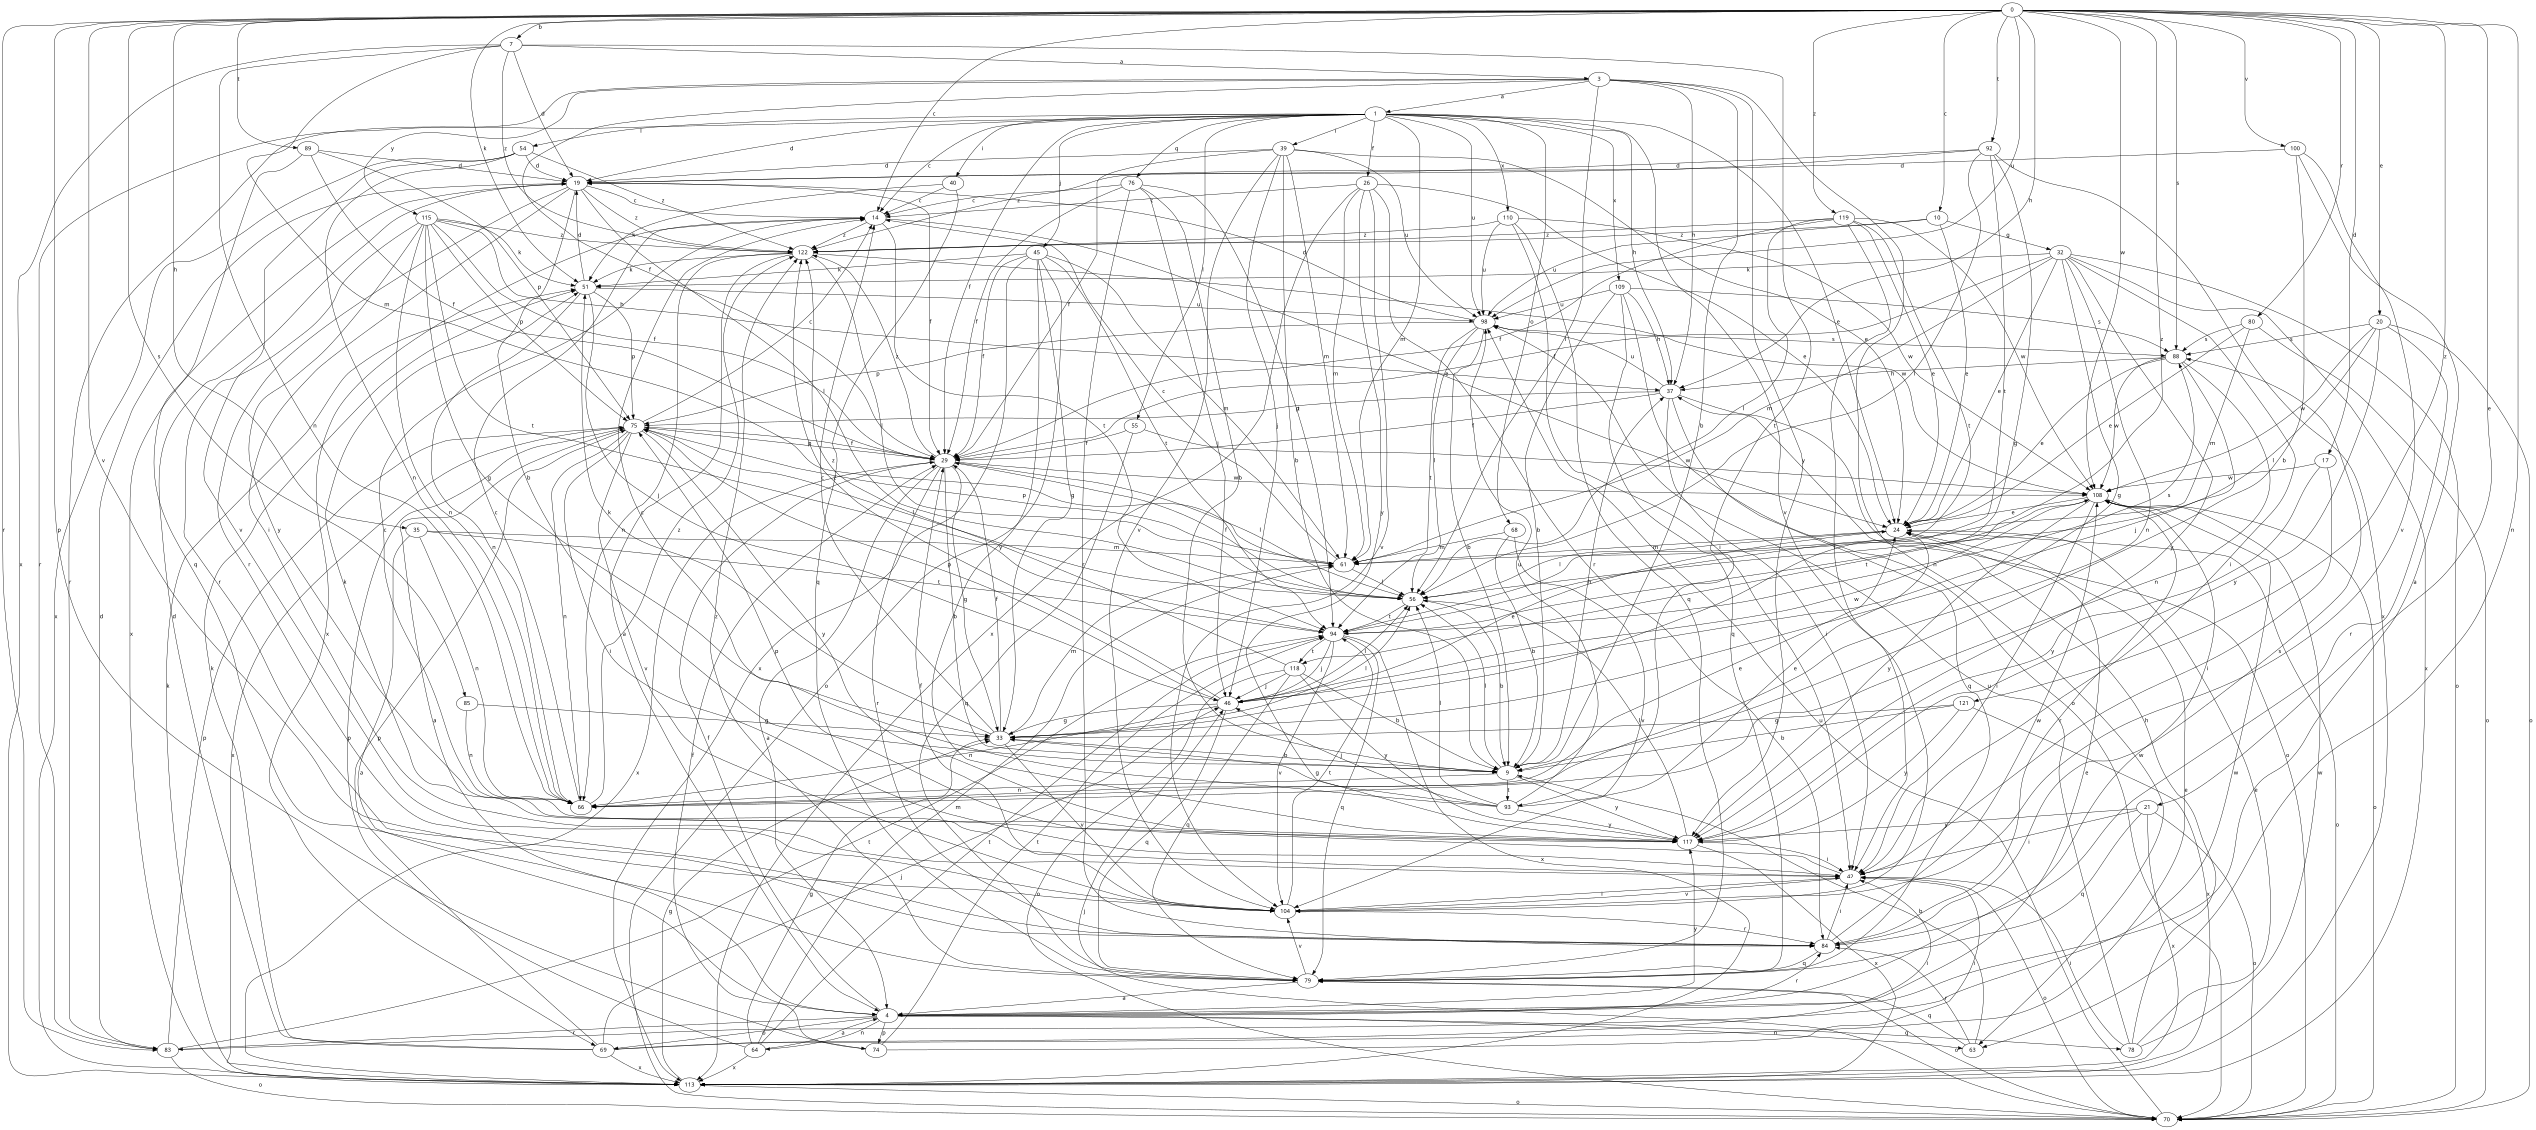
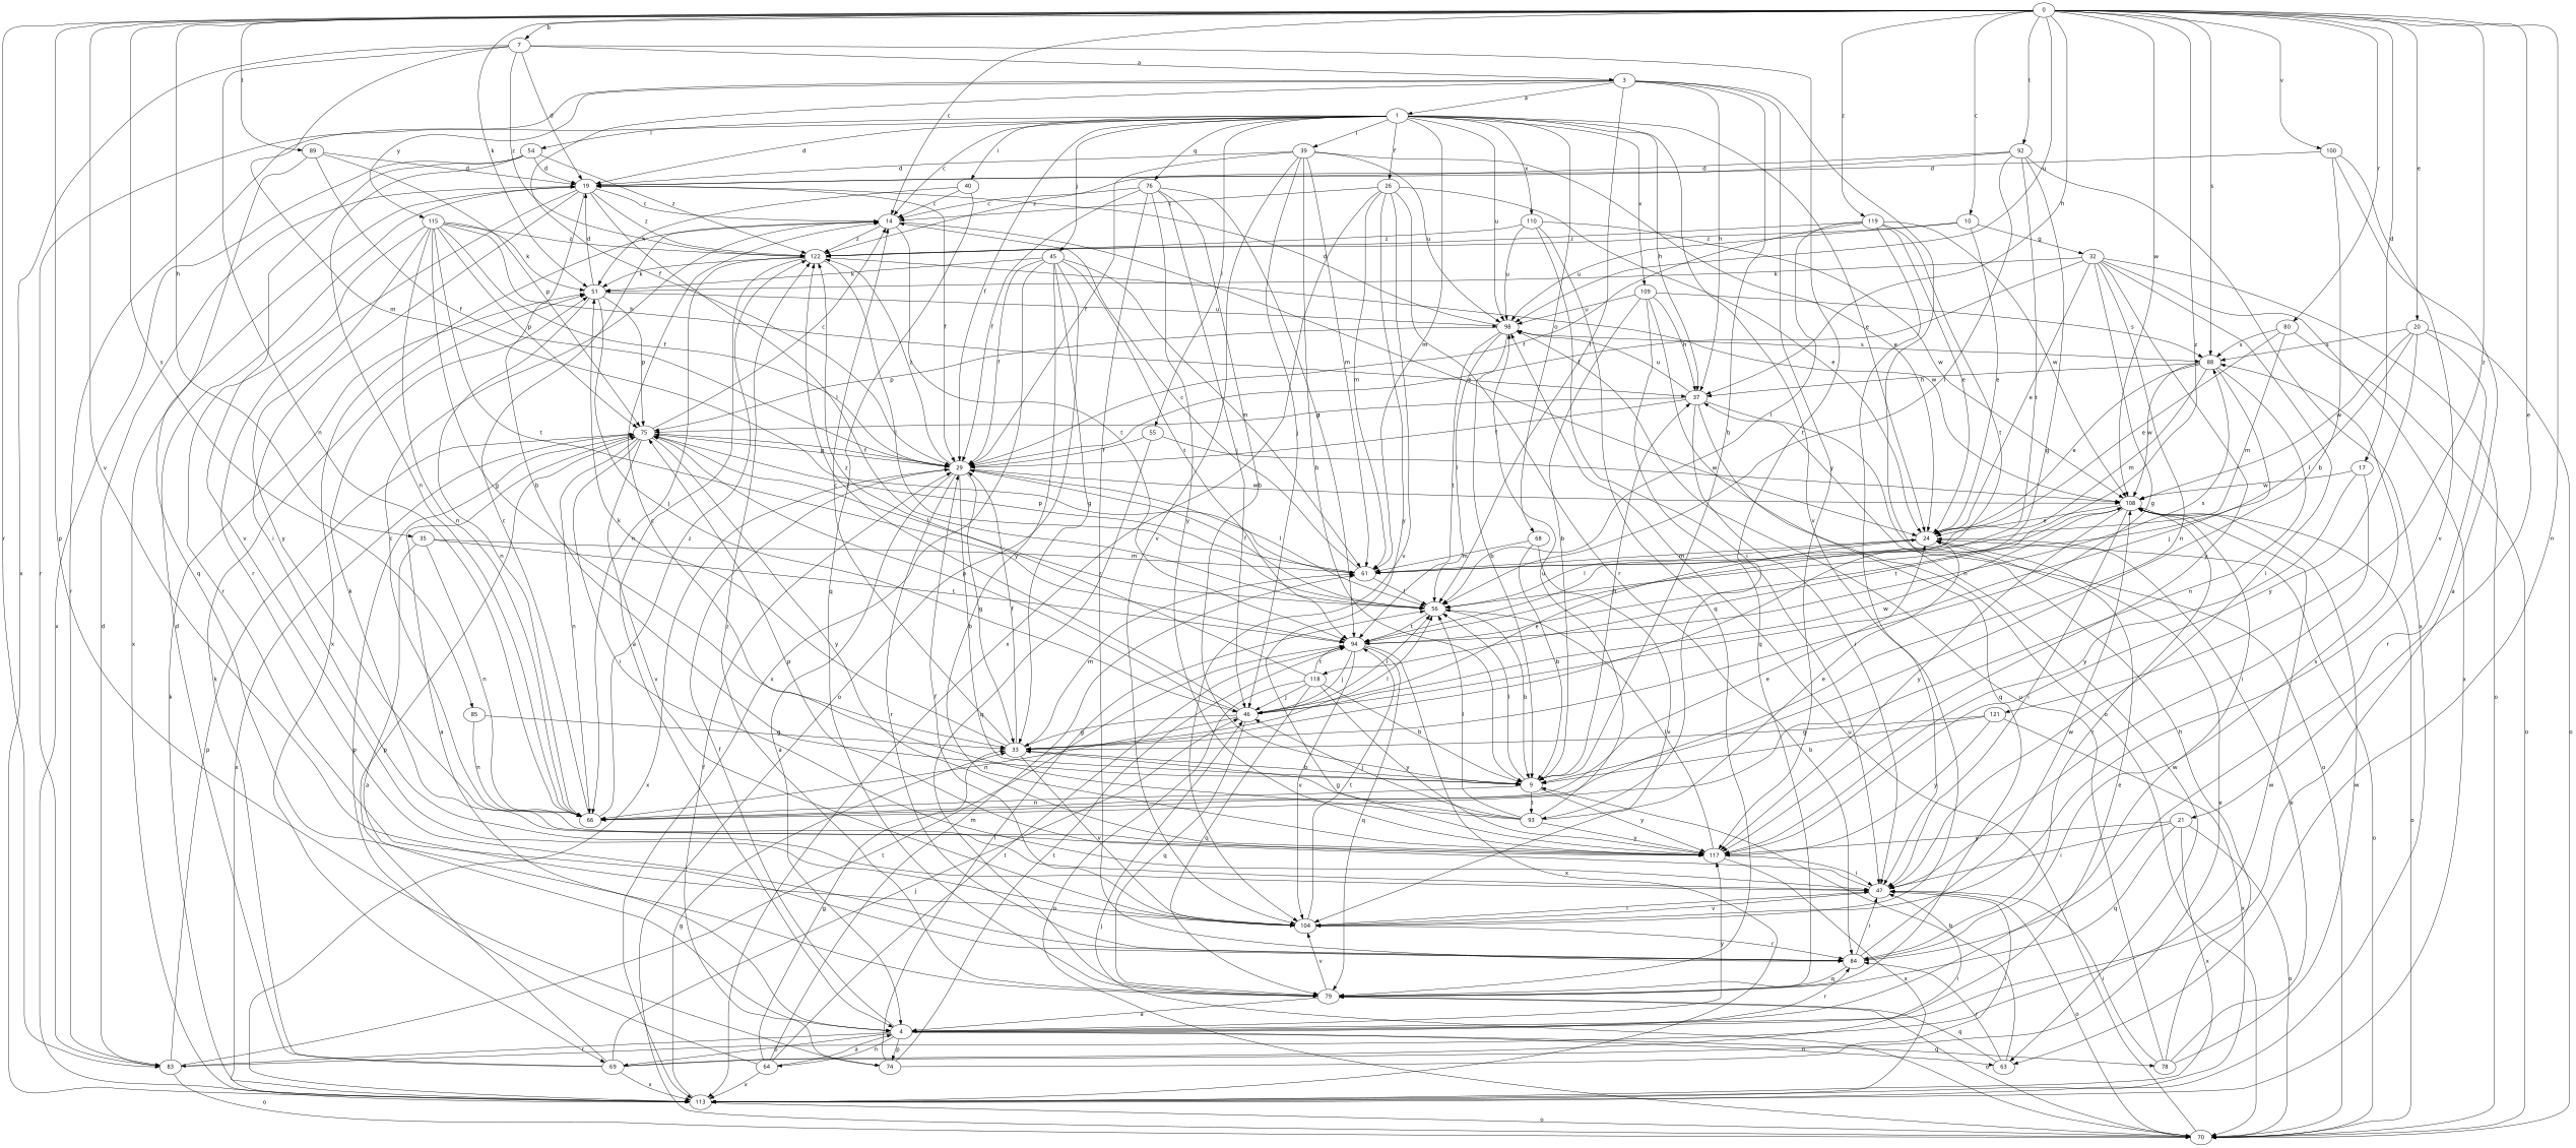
  strict digraph {
    fontname="Noto Sans"
    node [fontname="Noto Sans"]
    edge [fontname="Noto Sans"]
    0
    7
    10
    14
    17
    20
    21
    35
    37
    51
    63
    74
    80
    83
    85
    88
    89
    92
    98
    100
    104
    108
    118
    119
    121
    19
    61
    3
    66
    93
    113
    122
    24
    32
    69
    94
    117
    42
    56
    84
    70
    79
    4
    29
    75
    46
    9
    33
    1
    26
    39
    40
    45
    54
    55
    68
    76
    109
    110
    115
    n61 [label=64]
    78
    0 -> 7 [label=b]
    0 -> 10 [label=c]
    0 -> 14 [label=c]
    0 -> 17 [label=d]
    0 -> 20 [label=e]
    0 -> 21 [label=e]
    0 -> 35 [label=h]
    0 -> 37 [label=h]
    0 -> 51 [label=k]
    0 -> 63 [label=n]
    0 -> 74 [label=p]
    0 -> 80 [label=r]
    0 -> 83 [label=r]
    0 -> 85 [label=s]
    0 -> 88 [label=s]
    0 -> 89 [label=t]
    0 -> 92 [label=t]
    0 -> 98 [label=u]
    0 -> 100 [label=v]
    0 -> 104 [label=v]
    0 -> 108 [label=w]
    0 -> 118 [label=z]
    0 -> 119 [label=z]
    0 -> 121 [label=z]
    7 -> 19 [label=d]
    7 -> 61 [label=m]
    7 -> 3 [label=a]
    7 -> 66 [label=n]
    7 -> 93 [label=t]
    7 -> 113 [label=x]
    7 -> 122 [label=z]
    10 -> 98 [label=u]
    10 -> 122 [label=z]
    10 -> 24 [label=e]
    10 -> 32 [label=g]
    14 -> 122 [label=z]
    14 -> 24 [label=e]
    14 -> 69 [label=x]
    14 -> 94 [label=t]
    17 -> 108 [label=w]
    17 -> 117 [label=y]
    17 -> 42 [label=i]
    20 -> 88 [label=s]
    20 -> 108 [label=w]
    20 -> 117 [label=y]
    20 -> 56 [label=l]
    20 -> 84 [label=r]
    20 -> 70 [label=o]
    21 -> 113 [label=x]
    21 -> 117 [label=y]
    21 -> 42 [label=i]
    21 -> 70 [label=o]
    21 -> 79 [label=q]
    35 -> 61 [label=m]
    35 -> 66 [label=n]
    35 -> 94 [label=t]
    35 -> 4 [label=a]
    37 -> 98 [label=u]
    37 -> 42 [label=i]
    37 -> 70 [label=o]
    37 -> 79 [label=q]
    37 -> 29 [label=f]
    37 -> 75 [label=p]
    51 -> 98 [label=u]
    51 -> 19 [label=d]
    51 -> 66 [label=n]
    51 -> 75 [label=p]
    51 -> 46 [label=j]
    63 -> 84 [label=r]
    63 -> 79 [label=q]
    63 -> 9 [label=b]
    74 -> 94 [label=t]
    74 -> 42 [label=i]
+   74 -> 56 [label=l]
    74 -> 29 [label=f]
    80 -> 88 [label=s]
    80 -> 61 [label=m]
    80 -> 24 [label=e]
    80 -> 70 [label=o]
    83 -> 108 [label=w]
    83 -> 19 [label=d]
    83 -> 94 [label=t]
    83 -> 70 [label=o]
    83 -> 75 [label=p]
    85 -> 66 [label=n]
    85 -> 33 [label=g]
    88 -> 37 [label=h]
    88 -> 108 [label=w]
-   32 -> 61 [label=m]
+   88 -> 61 [label=m]
    88 -> 66 [label=n]
    88 -> 24 [label=e]
    88 -> 46 [label=j]
    89 -> 19 [label=d]
    89 -> 79 [label=q]
    89 -> 29 [label=f]
    89 -> 75 [label=p]
    92 -> 19 [label=d]
    92 -> 113 [label=x]
    92 -> 122 [label=z]
    92 -> 94 [label=t]
    92 -> 56 [label=l]
    92 -> 33 [label=g]
    98 -> 88 [label=s]
    98 -> 19 [label=d]
    98 -> 94 [label=t]
    98 -> 56 [label=l]
    98 -> 75 [label=p]
    98 -> 9 [label=b]
    100 -> 104 [label=v]
    100 -> 19 [label=d]
    100 -> 4 [label=a]
    100 -> 9 [label=b]
    104 -> 94 [label=t]
    104 -> 42 [label=i]
    104 -> 84 [label=r]
    104 -> 29 [label=f]
    108 -> 24 [label=e]
    108 -> 94 [label=t]
    108 -> 117 [label=y]
    108 -> 42 [label=i]
    108 -> 84 [label=r]
    108 -> 70 [label=o]
    118 -> 122 [label=z]
-   94 -> 118 [label=t]
+   118 -> 94 [label=t]
    118 -> 117 [label=y]
    118 -> 70 [label=o]
    118 -> 79 [label=q]
    118 -> 46 [label=j]
    118 -> 9 [label=b]
    119 -> 108 [label=w]
    119 -> 122 [label=z]
    119 -> 24 [label=e]
    119 -> 94 [label=t]
    119 -> 42 [label=i]
    119 -> 56 [label=l]
    119 -> 29 [label=f]
    121 -> 113 [label=x]
    121 -> 117 [label=y]
    121 -> 9 [label=b]
    121 -> 33 [label=g]
    19 -> 14 [label=c]
    19 -> 113 [label=x]
    19 -> 122 [label=z]
    19 -> 42 [label=i]
    19 -> 56 [label=l]
    19 -> 84 [label=r]
    19 -> 29 [label=f]
    19 -> 9 [label=b]
    61 -> 14 [label=c]
    61 -> 56 [label=l]
    61 -> 75 [label=p]
    3 -> 37 [label=h]
    3 -> 63 [label=n]
    3 -> 83 [label=r]
    3 -> 117 [label=y]
    3 -> 56 [label=l]
    3 -> 29 [label=f]
    3 -> 9 [label=b]
    3 -> 1 [label=a]
    3 -> 115 [label=y]
    66 -> 14 [label=c]
    66 -> 122 [label=z]
    66 -> 24 [label=e]
    93 -> 14 [label=c]
    93 -> 98 [label=u]
    93 -> 24 [label=e]
    93 -> 117 [label=y]
    93 -> 56 [label=l]
    93 -> 46 [label=j]
    93 -> 33 [label=g]
    113 -> 51 [label=k]
    113 -> 70 [label=o]
    113 -> 33 [label=g]
    122 -> 51 [label=k]
    122 -> 108 [label=w]
    122 -> 66 [label=n]
    122 -> 56 [label=l]
    122 -> 4 [label=a]
    24 -> 61 [label=m]
    24 -> 56 [label=l]
    24 -> 70 [label=o]
    32 -> 51 [label=k]
    32 -> 66 [label=n]
    32 -> 113 [label=x]
    32 -> 24 [label=e]
    32 -> 117 [label=y]
    32 -> 42 [label=i]
    32 -> 70 [label=o]
    32 -> 29 [label=f]
    32 -> 33 [label=g]
    69 -> 51 [label=k]
    69 -> 19 [label=d]
    69 -> 113 [label=x]
    69 -> 24 [label=e]
    69 -> 42 [label=i]
    69 -> 75 [label=p]
    69 -> 46 [label=j]
    94 -> 88 [label=s]
    94 -> 104 [label=v]
    94 -> 113 [label=x]
    94 -> 79 [label=q]
    94 -> 46 [label=j]
    117 -> 14 [label=c]
    117 -> 113 [label=x]
    117 -> 42 [label=i]
    117 -> 56 [label=l]
    42 -> 51 [label=k]
    42 -> 104 [label=v]
    42 -> 70 [label=o]
    42 -> 75 [label=p]
    56 -> 94 [label=t]
    56 -> 29 [label=f]
    56 -> 9 [label=b]
    84 -> 88 [label=s]
    84 -> 108 [label=w]
    84 -> 42 [label=i]
    84 -> 79 [label=q]
    70 -> 98 [label=u]
    70 -> 46 [label=j]
    79 -> 104 [label=v]
    79 -> 122 [label=z]
    79 -> 70 [label=o]
    79 -> 4 [label=a]
    4 -> 63 [label=n]
    4 -> 74 [label=p]
    4 -> 83 [label=r]
    4 -> 108 [label=w]
    4 -> 24 [label=e]
    4 -> 69 [label=o]
    4 -> 117 [label=y]
    4 -> 84 [label=r]
    4 -> 29 [label=f]
    4 -> n61 [label=n]
    4 -> 78 [label=q]
    29 -> 108 [label=w]
    29 -> 113 [label=x]
    29 -> 122 [label=z]
    29 -> 56 [label=l]
    29 -> 84 [label=r]
    29 -> 4 [label=a]
    29 -> 75 [label=p]
    29 -> 9 [label=b]
    29 -> 33 [label=g]
    75 -> 14 [label=c]
    75 -> 104 [label=v]
    75 -> 66 [label=n]
    75 -> 113 [label=x]
    75 -> 117 [label=y]
    75 -> 42 [label=i]
    75 -> 56 [label=l]
    75 -> 4 [label=a]
    75 -> 29 [label=f]
    46 -> 108 [label=w]
    46 -> 66 [label=n]
    46 -> 122 [label=z]
    46 -> 24 [label=e]
    46 -> 56 [label=l]
    46 -> 79 [label=q]
    46 -> 75 [label=p]
    46 -> 33 [label=g]
    9 -> 37 [label=h]
    9 -> 66 [label=n]
    9 -> 93 [label=t]
    9 -> 117 [label=y]
    9 -> 56 [label=l]
    33 -> 14 [label=c]
    33 -> 51 [label=k]
    33 -> 104 [label=v]
    33 -> 61 [label=m]
    33 -> 56 [label=l]
    33 -> 29 [label=f]
    33 -> 9 [label=b]
    1 -> 14 [label=c]
    1 -> 37 [label=h]
    1 -> 83 [label=r]
    1 -> 98 [label=u]
    1 -> 104 [label=v]
    1 -> 19 [label=d]
    1 -> 61 [label=m]
    1 -> 24 [label=e]
    1 -> 29 [label=f]
    1 -> 26 [label=f]
    1 -> 39 [label=i]
    1 -> 40 [label=i]
    1 -> 45 [label=j]
    1 -> 54 [label=l]
    1 -> 55 [label=l]
    1 -> 68 [label=o]
    1 -> 76 [label=q]
    1 -> 109 [label=x]
    1 -> 110 [label=x]
    26 -> 14 [label=c]
    26 -> 104 [label=v]
    26 -> 61 [label=m]
    26 -> 113 [label=x]
    26 -> 24 [label=e]
    26 -> 117 [label=y]
    26 -> 84 [label=r]
    39 -> 98 [label=u]
    39 -> 104 [label=v]
    39 -> 19 [label=d]
    39 -> 61 [label=m]
    39 -> 24 [label=e]
    39 -> 29 [label=f]
    39 -> 46 [label=j]
    39 -> 9 [label=b]
    40 -> 14 [label=c]
    40 -> 51 [label=k]
    40 -> 79 [label=q]
    45 -> 51 [label=k]
    45 -> 61 [label=m]
    45 -> 113 [label=x]
    45 -> 94 [label=t]
    45 -> 117 [label=y]
    45 -> 70 [label=o]
    45 -> 29 [label=f]
    45 -> 33 [label=g]
    54 -> 104 [label=v]
    54 -> 19 [label=d]
    54 -> 66 [label=n]
    54 -> 113 [label=x]
    54 -> 122 [label=z]
    55 -> 108 [label=w]
    55 -> 79 [label=q]
    55 -> 29 [label=f]
    68 -> 104 [label=v]
    68 -> 61 [label=m]
    68 -> 9 [label=b]
    76 -> 14 [label=c]
    76 -> 94 [label=t]
+   76 -> 117 [label=y]
    76 -> 84 [label=r]
    76 -> 29 [label=f]
    76 -> 46 [label=j]
    76 -> 9 [label=b]
    109 -> 37 [label=h]
    109 -> 88 [label=s]
    109 -> 98 [label=u]
    109 -> 70 [label=o]
    109 -> 79 [label=q]
    109 -> 9 [label=b]
    110 -> 98 [label=u]
    110 -> 108 [label=w]
    110 -> 122 [label=z]
    110 -> 42 [label=i]
    110 -> 79 [label=q]
    115 -> 37 [label=h]
    115 -> 51 [label=k]
    115 -> 66 [label=n]
    115 -> 122 [label=z]
    115 -> 94 [label=t]
    115 -> 117 [label=y]
    115 -> 84 [label=r]
    115 -> 29 [label=f]
    115 -> 75 [label=p]
    115 -> 33 [label=g]
    n61 -> 61 [label=m]
    n61 -> 113 [label=x]
    n61 -> 94 [label=t]
    n61 -> 4 [label=a]
    n61 -> 75 [label=p]
    n61 -> 33 [label=g]
    78 -> 37 [label=h]
    78 -> 98 [label=u]
    78 -> 108 [label=w]
    78 -> 24 [label=e]
    78 -> 42 [label=i]
  }
